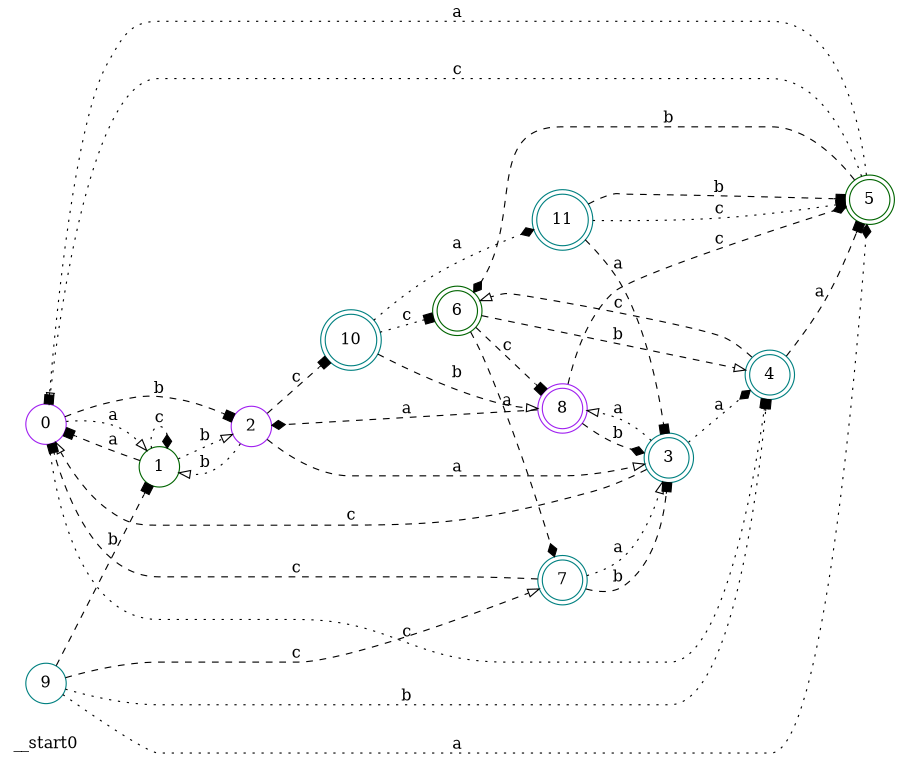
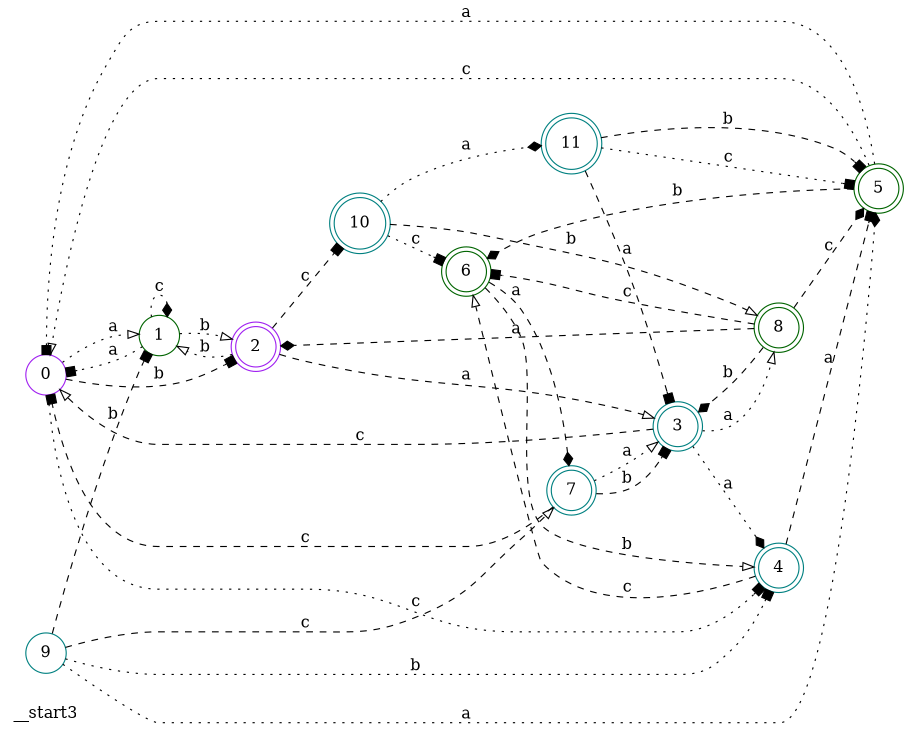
  digraph {
    rankdir=LR
    node [color=teal shape=doublecircle fillcolor=white style="rounded,filled"]
    edge [arrowhead=box style=dashed]
-   __start0 [color=darkgreen shape=none fillcolor="" style=""]
+   __start0 [color=darkgreen shape=none label=__start3 fillcolor="" style=""]
    n2 [color=purple label=0 shape=circle style=filled]
    n3 [color=darkgreen label=1 shape=circle]
-   n4 [color=purple label=2 shape=circle]
+   n4 [color=purple label=2]
    n5 [label=4]
    n6 [label=3]
    n7 [label=10]
    n8 [color=darkgreen label=5]
    n9 [color=darkgreen label=6]
-   n10 [color=purple label=8]
+   n10 [color=darkgreen label=8]
    n11 [label=11]
    n12 [label=7]
    n13 [label=9 shape=circle style=filled]
    n2 -> n3 [arrowhead=onormal label=a style=dotted]
    n2 -> n4 [label=b]
    n2 -> n5 [label=c style=dotted]
-   n3 -> n2 [label=a]
+   n3 -> n2 [label=a style=dotted]
    n3 -> n3 [arrowhead=diamond label=c style=dotted]
    n3 -> n4 [arrowhead=onormal label=b style=dotted]
    n4 -> n3 [arrowhead=onormal label=b style=dotted]
    n4 -> n6 [arrowhead=onormal label=a]
    n4 -> n7 [label=c]
    n5 -> n8 [label=a]
    n5 -> n9 [arrowhead=onormal label=c]
    n6 -> n2 [arrowhead=onormal label=c]
    n6 -> n5 [arrowhead=diamond label=a style=dotted]
    n6 -> n10 [arrowhead=onormal label=a style=dotted]
    n7 -> n9 [label=c style=dotted]
    n7 -> n10 [arrowhead=onormal label=b]
    n7 -> n11 [arrowhead=diamond label=a style=dotted]
    n8 -> n2 [label=a style=dotted]
    n8 -> n2 [arrowhead=onormal label=c style=dotted]
    n8 -> n9 [arrowhead=diamond label=b]
    n9 -> n5 [arrowhead=onormal label=b]
-   n9 -> n10 [label=c]
+   n10 -> n9 [label=c]
    n9 -> n12 [arrowhead=diamond label=a]
    n10 -> n4 [arrowhead=diamond label=a]
    n10 -> n6 [arrowhead=diamond label=b]
    n10 -> n8 [arrowhead=diamond label=c]
    n11 -> n6 [label=a]
    n11 -> n8 [label=b]
    n11 -> n8 [label=c style=dotted]
    n12 -> n2 [label=c]
    n12 -> n6 [arrowhead=onormal label=a style=dotted]
    n12 -> n6 [label=b]
    n13 -> n3 [label=b]
    n13 -> n5 [label=b style=dotted]
    n13 -> n8 [arrowhead=diamond label=a style=dotted]
    n13 -> n12 [arrowhead=onormal label=c]
  }
